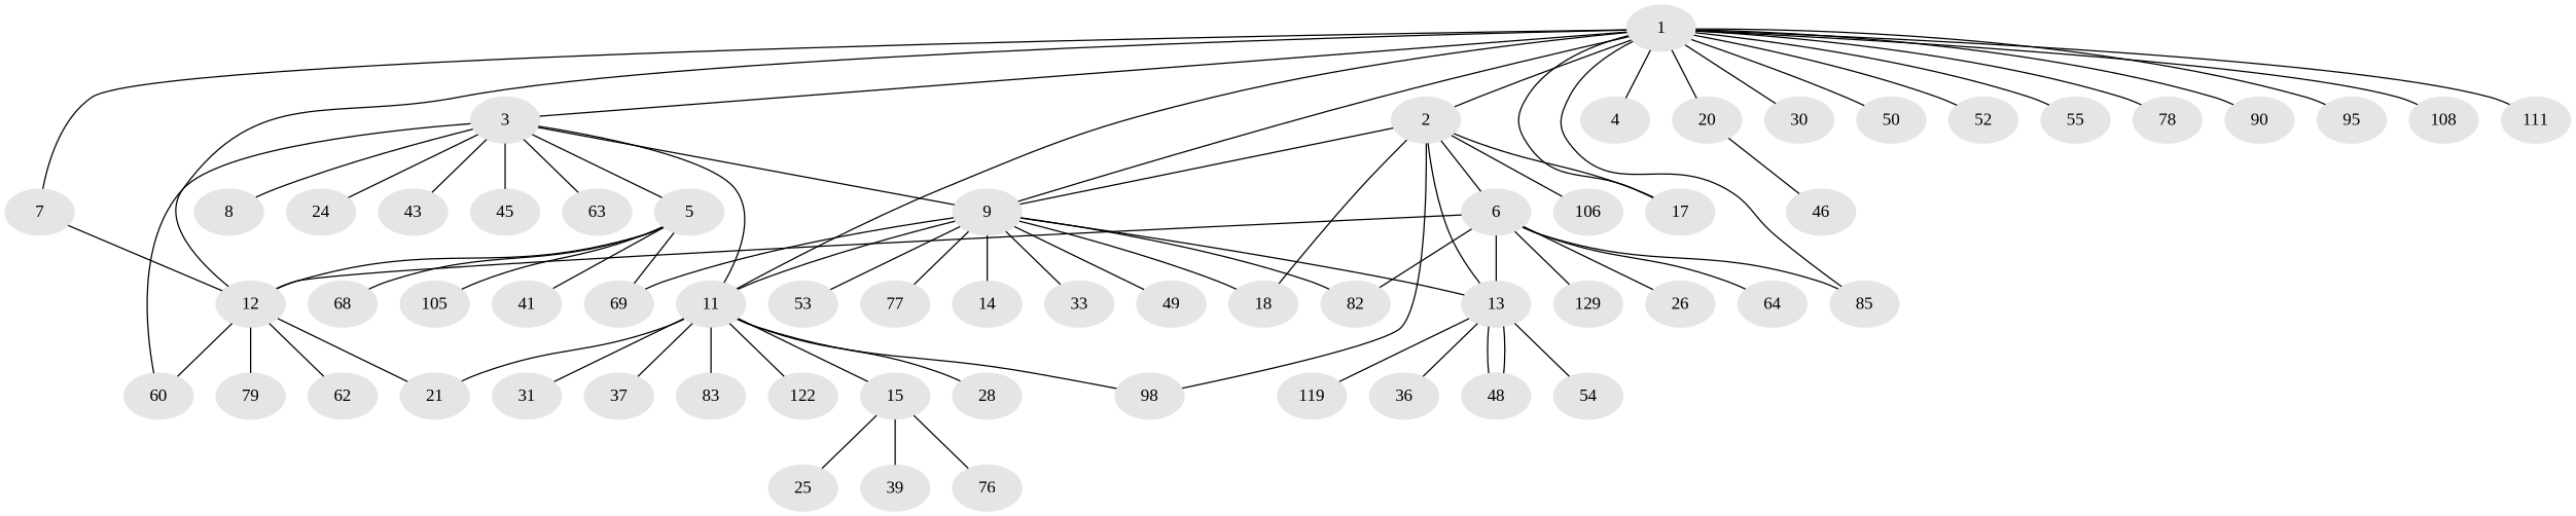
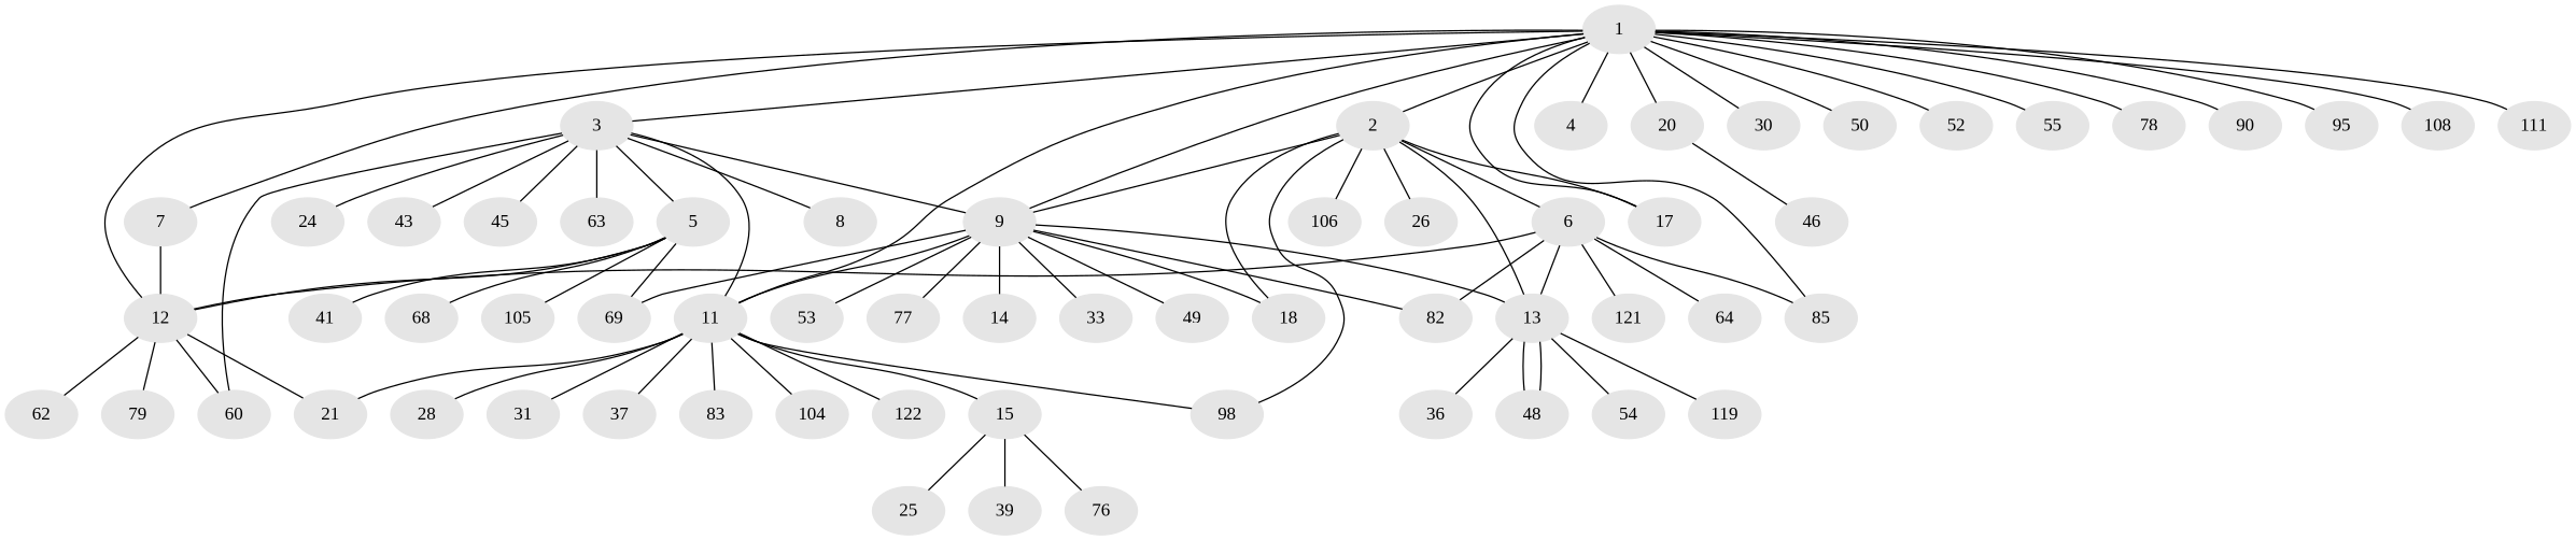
  graph {
    fontname="Liberation Serif"
    node [color=gray90 fontname="Liberation Serif" style=filled]
    edge [fontname="Liberation Serif"]
    1
    2
    3 [super="+29+10+92+38"]
    4
    7 [super="+89"]
    9 [super="+42+86+87+120+126+94+118+88+35+19"]
    11 [super="+27+32"]
    12 [super="+61+16+123"]
    17 [super="+101"]
    20 [super="+22+59"]
    30
    50
    52
    55
    78
    85
    90
    95
    108
    111
    6
    13
    18 [super="+65"]
    98 [super="+114"]
    106
    5
    8
    24
    43
    45
    60 [super="+103+127"]
    63
    14
    69 [super="+75"]
    82
    33
    49
    53
    77
    15 [super="+56"]
    21 [super="+113+40"]
    28 [super="+74"]
    31 [super="+99+70"]
    37
    83
+   104
    122
    62 [super="+71"]
    79
    46
    26
    64 [super="+67"]
-   121 [label=129]
+   121
    36 [super="+57"]
    48 [super="+102"]
    54
    119
    41
    68 [super="+116"]
    105
    25
    39
    76
    1 -- 2
    1 -- 3
    1 -- 4
    1 -- 7
    1 -- 9 [weight=2]
    1 -- 11
    1 -- 12
    1 -- 17
    1 -- 20
    1 -- 30
    1 -- 50
    1 -- 52
    1 -- 55
    1 -- 78
    1 -- 85
    1 -- 90
    1 -- 95
    1 -- 108
    1 -- 111
    2 -- 9
    2 -- 17
    2 -- 6
    2 -- 13
    2 -- 18
    2 -- 98
    2 -- 106
    3 -- 9
    3 -- 11
    3 -- 5
    3 -- 8
    3 -- 24
    3 -- 43
    3 -- 45
    3 -- 60 [weight=2]
    3 -- 63
    7 -- 12
    9 -- 11 [weight=2]
    9 -- 13
    9 -- 18
    9 -- 14 [weight=2]
    9 -- 69
    9 -- 82
    9 -- 33
    9 -- 49
    9 -- 53
    9 -- 77 [weight=2]
    11 -- 98
    11 -- 15
    11 -- 21
    11 -- 28
    11 -- 31
    11 -- 37
    11 -- 83
+   11 -- 104
    11 -- 122
    12 -- 60
    12 -- 21
    12 -- 62
    12 -- 79
    20 -- 46
    6 -- 12
    6 -- 85
    6 -- 13
    6 -- 82
-   6 -- 26
+   2 -- 26
    6 -- 64
    6 -- 121
    13 -- 36
    13 -- 48
    13 -- 48
    13 -- 54
    13 -- 119
    5 -- 12
    5 -- 69
    5 -- 41
    5 -- 68
    5 -- 105
    15 -- 25
    15 -- 39
    15 -- 76
  }
